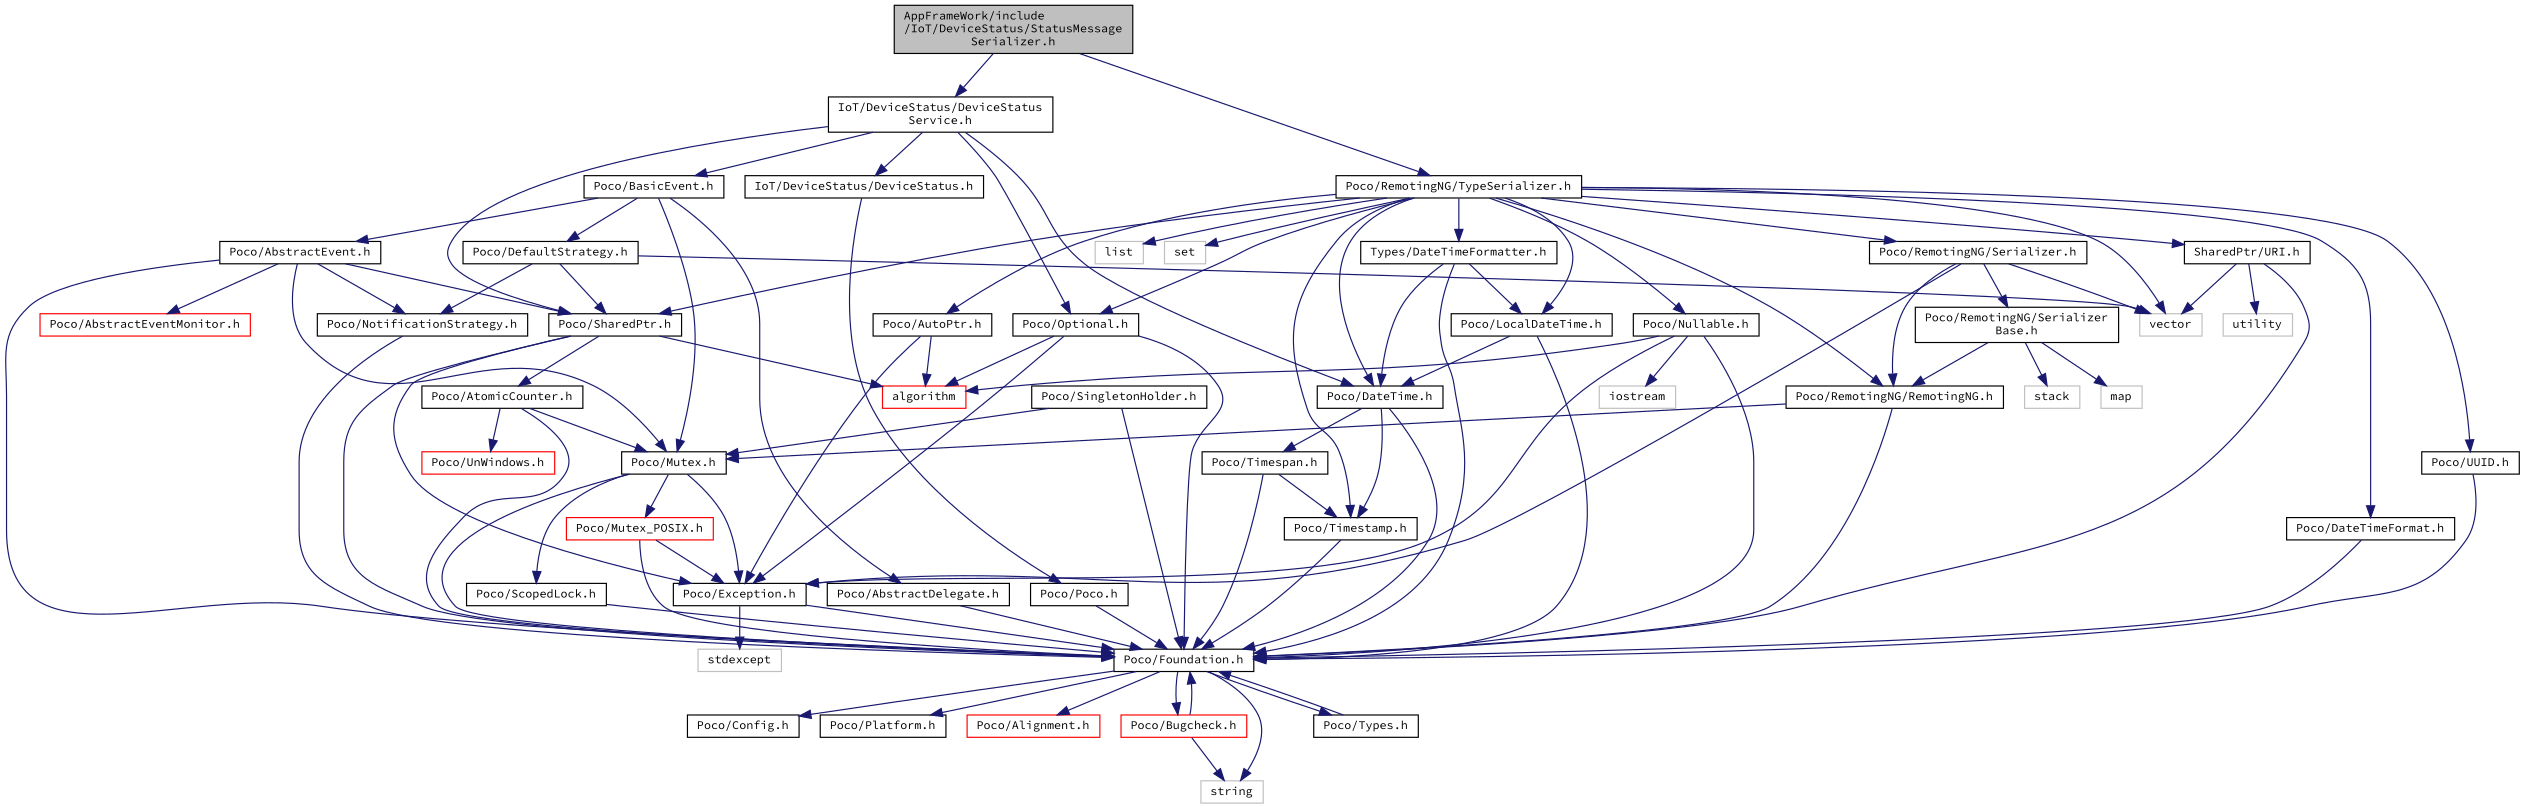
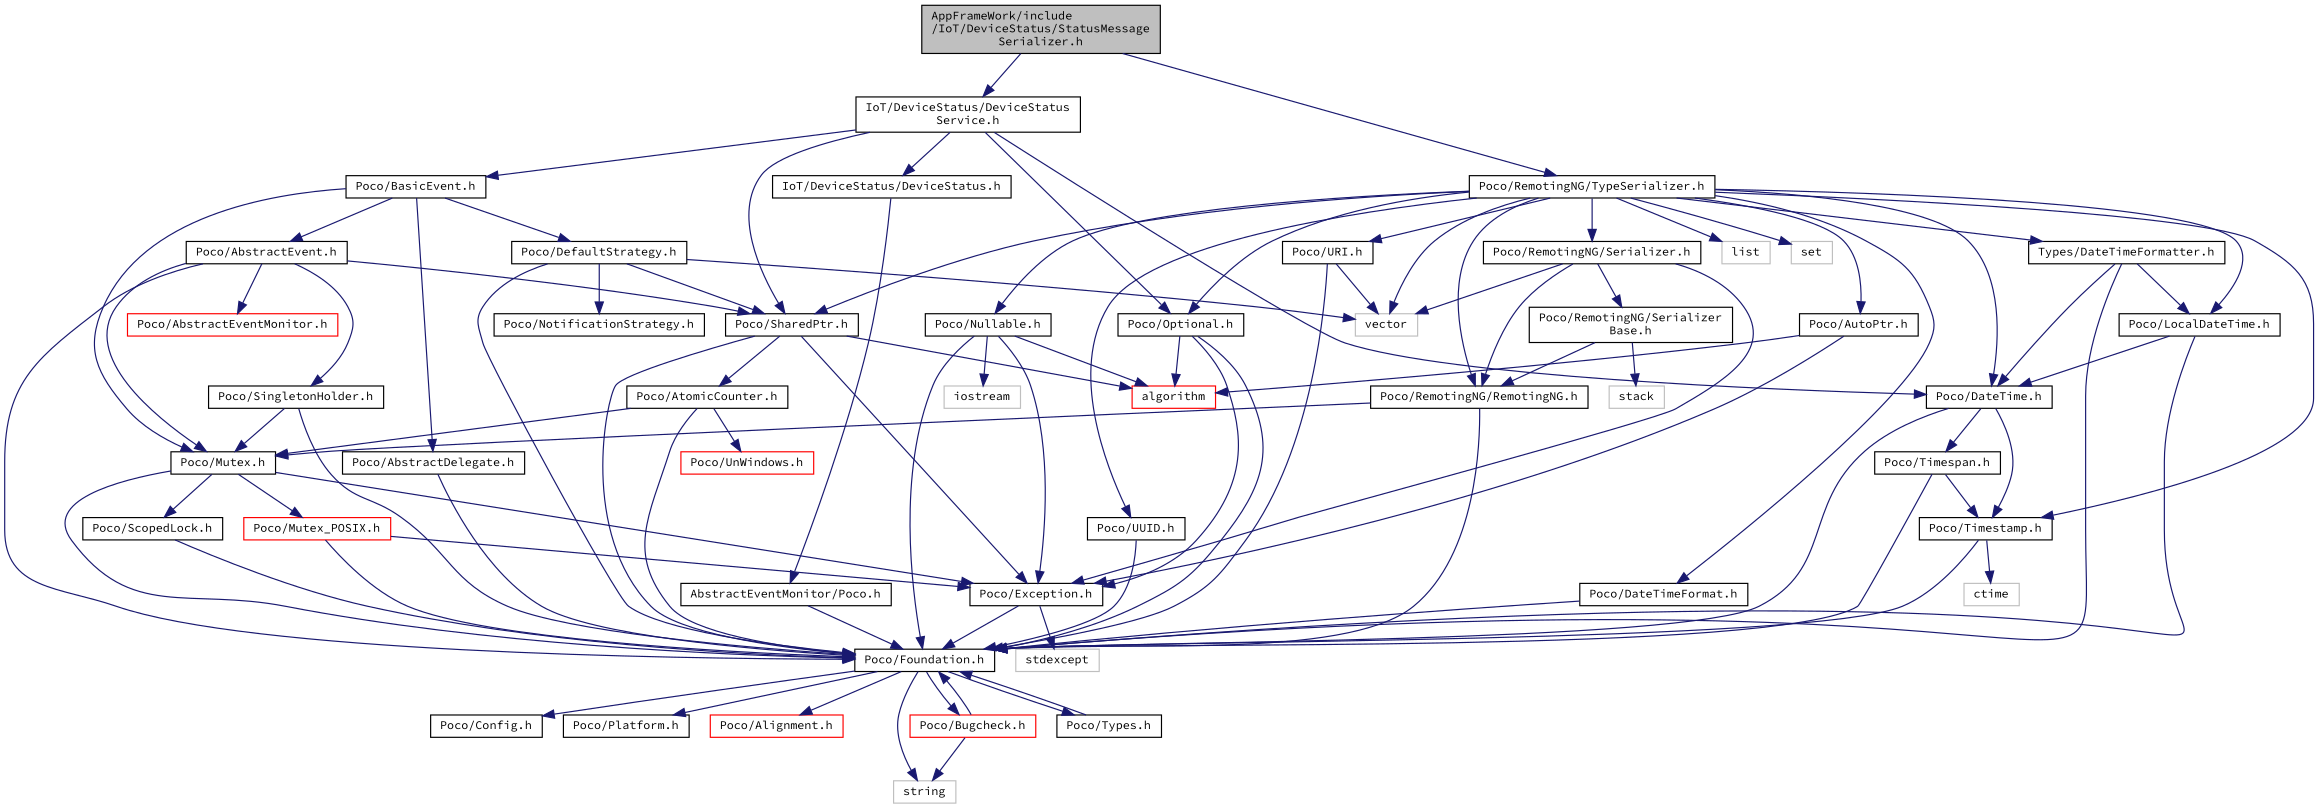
  digraph {
    fontname="Source Code Pro"
    node [color=black fillcolor=white fontname="Source Code Pro" fontsize=10 shape=record style=filled]
    edge [color=midnightblue fontname="Source Code Pro" fontsize=10 labelfontname=Helvetica labelfontsize=10 style=solid]
    n1 [fillcolor=grey75 fontcolor=black height=0.2 label="AppFrameWork/include\l/IoT/DeviceStatus/StatusMessage\lSerializer.h" width=0.4]
    n2 [height=0.2 label="IoT/DeviceStatus/DeviceStatus\lService.h" width=0.4]
    n3 [height=0.2 label="Poco/RemotingNG/TypeSerializer.h" width=0.4]
    n4 [height=0.2 label="IoT/DeviceStatus/DeviceStatus.h" width=0.4]
    n5 [height=0.2 label="Poco/BasicEvent.h" width=0.4]
    n6 [height=0.2 label="Poco/SharedPtr.h" width=0.4]
    n7 [height=0.2 label="Poco/DateTime.h" width=0.4]
    n8 [height=0.2 label="Poco/Optional.h" width=0.4]
    n9 [color=grey75 height=0.2 label=vector width=0.4]
    n10 [height=0.2 label="Poco/Timestamp.h" width=0.4]
    n11 [height=0.2 label="Poco/RemotingNG/RemotingNG.h" width=0.4]
    n12 [height=0.2 label="Poco/RemotingNG/Serializer.h" width=0.4]
    n13 [height=0.2 label="Poco/Nullable.h" width=0.4]
    n14 [height=0.2 label="Poco/AutoPtr.h" width=0.4]
-   n15 [height=0.2 label="SharedPtr/URI.h" width=0.4]
+   n15 [height=0.2 label="Poco/URI.h" width=0.4]
    n16 [height=0.2 label="Poco/UUID.h" width=0.4]
    n17 [height=0.2 label="Poco/LocalDateTime.h" width=0.4]
    n18 [height=0.2 label="Types/DateTimeFormatter.h" width=0.4]
    n19 [height=0.2 label="Poco/DateTimeFormat.h" width=0.4]
    n20 [color=grey75 height=0.2 label=list width=0.4]
    n21 [color=grey75 height=0.2 label=set width=0.4]
-   n22 [height=0.2 label="Poco/Poco.h" width=0.4]
+   n22 [height=0.2 label="AbstractEventMonitor/Poco.h" width=0.4]
    n23 [height=0.2 label="Poco/AbstractEvent.h" width=0.4]
    n24 [height=0.2 label="Poco/Mutex.h" width=0.4]
    n25 [height=0.2 label="Poco/DefaultStrategy.h" width=0.4]
    n26 [height=0.2 label="Poco/AbstractDelegate.h" width=0.4]
    n27 [height=0.2 label="Poco/Foundation.h" width=0.4]
    n28 [height=0.2 label="Poco/Exception.h" width=0.4]
    n29 [height=0.2 label="Poco/AtomicCounter.h" width=0.4]
    n30 [color=red height=0.2 label=algorithm width=0.4]
    n31 [height=0.2 label="Poco/Timespan.h" width=0.4]
    n32 [height=0.2 label="Poco/Config.h" width=0.4]
    n33 [height=0.2 label="Poco/Platform.h" width=0.4]
    n34 [color=red height=0.2 label="Poco/Alignment.h" width=0.4]
    n35 [color=red height=0.2 label="Poco/Bugcheck.h" width=0.4]
    n36 [color=grey75 height=0.2 label=string width=0.4]
    n37 [height=0.2 label="Poco/Types.h" width=0.4]
    n38 [height=0.2 label="Poco/SingletonHolder.h" width=0.4]
    n39 [color=red height=0.2 label="Poco/AbstractEventMonitor.h" width=0.4]
    n40 [height=0.2 label="Poco/ScopedLock.h" width=0.4]
    n41 [color=red height=0.2 label="Poco/Mutex_POSIX.h" width=0.4]
    n42 [height=0.2 label="Poco/NotificationStrategy.h" width=0.4]
    n43 [color=grey75 height=0.2 label=stdexcept width=0.4]
    n44 [color=red height=0.2 label="Poco/UnWindows.h" width=0.4]
+   n45 [color=grey75 height=0.2 label=ctime width=0.4]
    n46 [height=0.2 label="Poco/RemotingNG/Serializer\lBase.h" width=0.4]
    n47 [color=grey75 height=0.2 label=iostream width=0.4]
-   n48 [color=grey75 height=0.2 label=utility width=0.4]
-   n49 [color=grey75 height=0.2 label=map width=0.4]
    n50 [color=grey75 height=0.2 label=stack width=0.4]
    n1 -> n2
    n1 -> n3
    n2 -> n4
    n2 -> n5
    n2 -> n6
    n2 -> n7
    n2 -> n8
    n3 -> n6
    n3 -> n7
    n3 -> n8
    n3 -> n9
    n3 -> n10
    n3 -> n11
    n3 -> n12
    n3 -> n13
    n3 -> n14
    n3 -> n15
    n3 -> n16
    n3 -> n17
    n3 -> n18
    n3 -> n19
    n3 -> n20
    n3 -> n21
    n4 -> n22
    n5 -> n23
    n5 -> n24
    n5 -> n25
    n5 -> n26
    n6 -> n27
    n6 -> n28
    n6 -> n29
    n6 -> n30
    n7 -> n10
    n7 -> n27
    n7 -> n31
    n8 -> n27
    n8 -> n28
    n8 -> n30
    n10 -> n27
+   n10 -> n45
    n11 -> n24
    n11 -> n27
    n12 -> n9
    n12 -> n11
    n12 -> n28
    n12 -> n46
    n13 -> n27
    n13 -> n28
    n13 -> n30
    n13 -> n47
    n14 -> n28
    n14 -> n30
    n15 -> n9
    n15 -> n27
-   n15 -> n48
    n16 -> n27
    n17 -> n7
    n17 -> n27
    n18 -> n7
    n18 -> n17
    n18 -> n27
    n19 -> n27
    n22 -> n27
    n23 -> n6
    n23 -> n24
    n23 -> n27
-   n23 -> n42
+   n23 -> n38
    n23 -> n39
    n24 -> n27
    n24 -> n28
    n24 -> n40
    n24 -> n41
    n25 -> n6
    n25 -> n9
    n25 -> n42
    n26 -> n27
    n27 -> n32
    n27 -> n33
    n27 -> n34
    n27 -> n35
    n27 -> n36
    n27 -> n37
    n28 -> n27
    n28 -> n43
    n29 -> n24
    n29 -> n27
    n29 -> n44
    n31 -> n10
    n31 -> n27
    n35 -> n27
    n35 -> n36
    n37 -> n27
    n38 -> n24
    n38 -> n27
    n40 -> n27
    n41 -> n27
    n41 -> n28
-   n42 -> n27
+   n25 -> n27
    n46 -> n11
-   n46 -> n49
    n46 -> n50
  }
